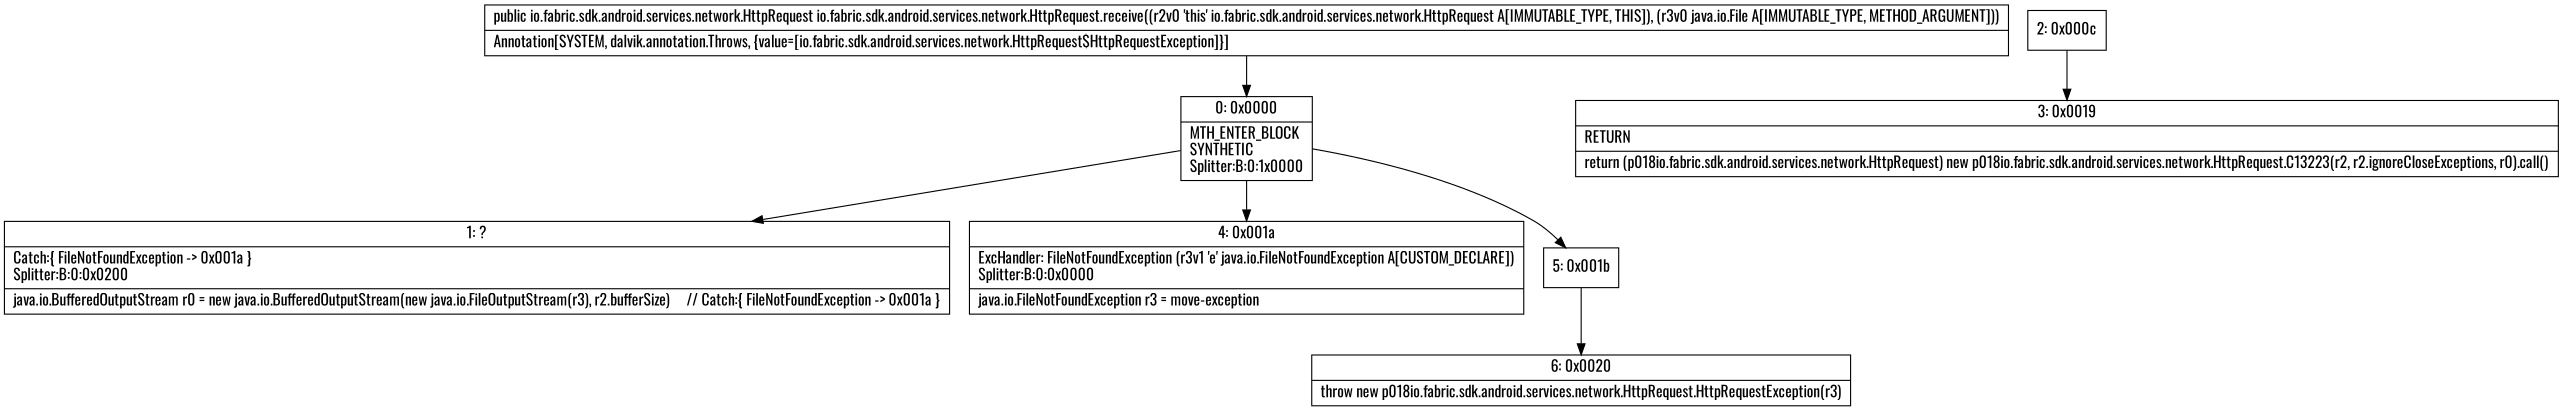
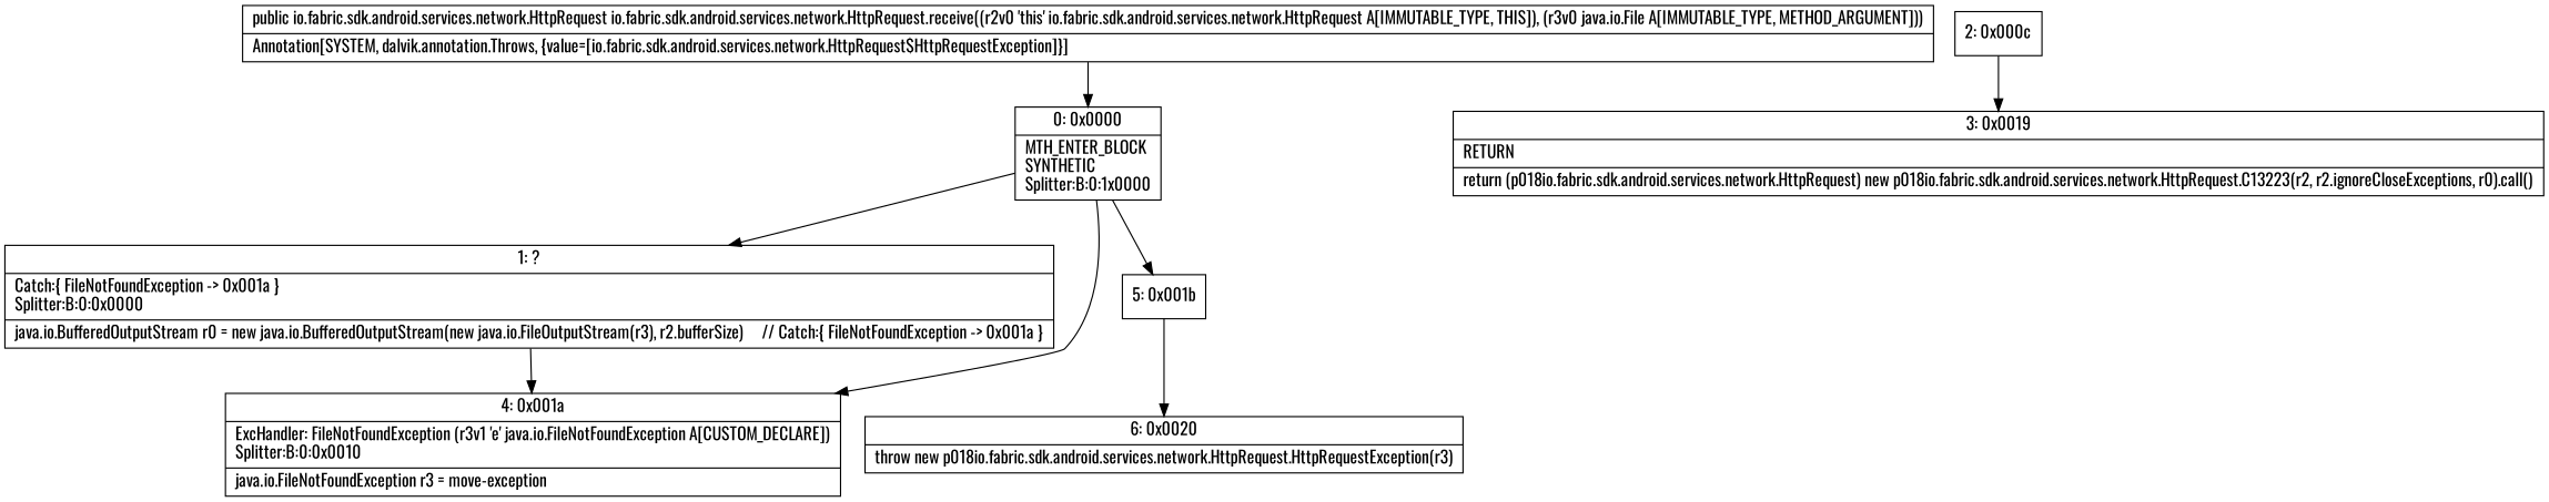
  digraph {
    fontname=Oswald
    node [fontname=Oswald shape=record]
    edge [fontname=Oswald]
    n1 [label="{0\:\ 0x0000|MTH_ENTER_BLOCK\lSYNTHETIC\lSplitter:B:0:1x0000\l}"]
-   n2 [label="{1\:\ ?|Catch:\{ FileNotFoundException \-\> 0x001a \}\lSplitter:B:0:0x0200\l|java.io.BufferedOutputStream r0 = new java.io.BufferedOutputStream(new java.io.FileOutputStream(r3), r2.bufferSize)     \/\/ Catch:\{ FileNotFoundException \-\> 0x001a \}\l}"]
-   n3 [label="{4\:\ 0x001a|ExcHandler: FileNotFoundException (r3v1 'e' java.io.FileNotFoundException A[CUSTOM_DECLARE])\lSplitter:B:0:0x0000\l|java.io.FileNotFoundException r3 = move\-exception\l}"]
+   n2 [label="{1\:\ ?|Catch:\{ FileNotFoundException \-\> 0x001a \}\lSplitter:B:0:0x0000\l|java.io.BufferedOutputStream r0 = new java.io.BufferedOutputStream(new java.io.FileOutputStream(r3), r2.bufferSize)     \/\/ Catch:\{ FileNotFoundException \-\> 0x001a \}\l}"]
+   n3 [label="{4\:\ 0x001a|ExcHandler: FileNotFoundException (r3v1 'e' java.io.FileNotFoundException A[CUSTOM_DECLARE])\lSplitter:B:0:0x0010\l|java.io.FileNotFoundException r3 = move\-exception\l}"]
    n4 [label="{5\:\ 0x001b}"]
    n5 [label="{2\:\ 0x000c}"]
    n6 [label="{3\:\ 0x0019|RETURN\l|return (p018io.fabric.sdk.android.services.network.HttpRequest) new p018io.fabric.sdk.android.services.network.HttpRequest.C13223(r2, r2.ignoreCloseExceptions, r0).call()\l}"]
    n7 [label="{6\:\ 0x0020|throw new p018io.fabric.sdk.android.services.network.HttpRequest.HttpRequestException(r3)\l}"]
    n8 [label="{public io.fabric.sdk.android.services.network.HttpRequest io.fabric.sdk.android.services.network.HttpRequest.receive((r2v0 'this' io.fabric.sdk.android.services.network.HttpRequest A[IMMUTABLE_TYPE, THIS]), (r3v0 java.io.File A[IMMUTABLE_TYPE, METHOD_ARGUMENT]))  | Annotation[SYSTEM, dalvik.annotation.Throws, \{value=[io.fabric.sdk.android.services.network.HttpRequest$HttpRequestException]\}]\l}"]
    n1 -> n2
    n1 -> n3
    n1 -> n4
+   n2 -> n3
    n4 -> n7
    n5 -> n6
    n8 -> n1
  }
